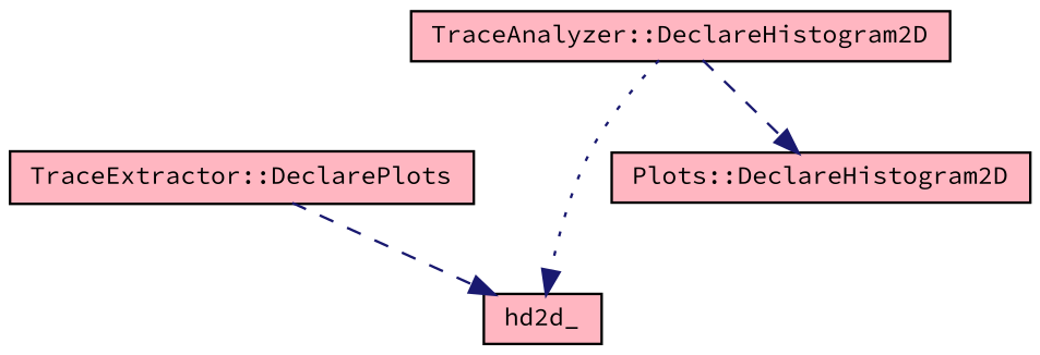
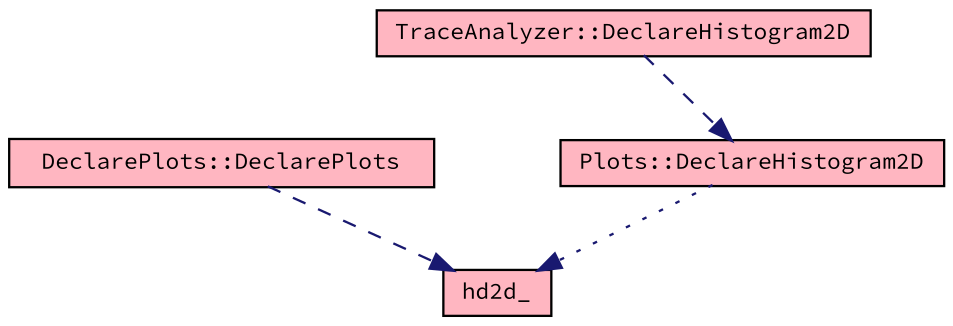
  digraph {
    fontname="Source Code Pro"
    rankdir=TB
    node [color=black fillcolor=lightpink fontname="Source Code Pro" fontsize=10 shape=record style=filled]
    edge [color=midnightblue fontname="Source Code Pro" fontsize=10 labelfontname=Helvetica labelfontsize=10 style=dashed]
-   n1 [fontcolor=black height=0.2 label="TraceExtractor::DeclarePlots" width=0.4]
+   n1 [fontcolor=black height=0.2 label="DeclarePlots::DeclarePlots" width=0.4]
    n2 [height=0.2 label=hd2d_ width=0.4]
    n3 [height=0.2 label="TraceAnalyzer::DeclareHistogram2D" width=0.4]
    n4 [height=0.2 label="Plots::DeclareHistogram2D" width=0.4]
    n1 -> n2
    n3 -> n4
-   n3 -> n2 [style=dotted]
+   n4 -> n2 [style=dotted]
  }
